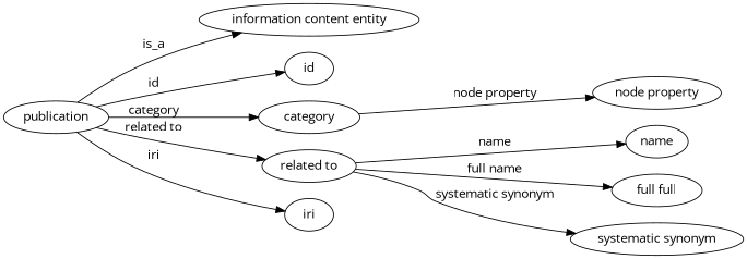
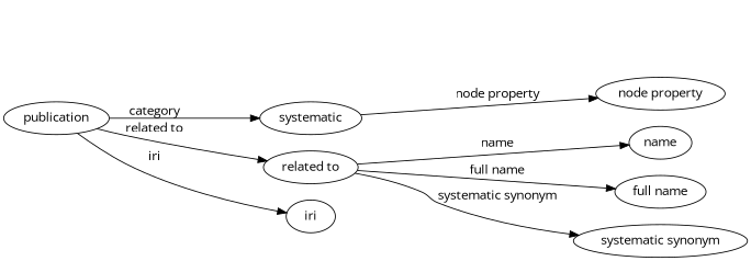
  digraph {
    fontname="Open Sans"
    rankdir=LR
    node [fontname="Open Sans" color=black]
    edge [fontname="Open Sans" color=black style=solid]
    n1 [height=0.5 label=publication width=1.3859 color=""]
-   "information content entity" [height=0.5 width=2.8458 color=""]
-   id [height=0.5 width=0.75]
-   category [height=0.5 width=0.75]
+   category [height=0.5 width=0.75 label=systematic]
    "related to" [height=0.5 width=0.75]
    iri [height=0.5 width=0.75]
    name [height=0.5 width=0.75]
    "node property" [height=0.5 width=0.75]
-   "full name" [height=0.5 width=0.75 label="full full"]
+   "full name" [height=0.5 width=0.75]
    "systematic synonym" [height=0.5 width=0.75]
-   n1 -> "information content entity" [label=is_a color="" style=""]
-   n1 -> id [label=id]
    n1 -> category [label=category]
    n1 -> "related to" [label="related to"]
    n1 -> iri [label=iri]
    category -> "node property" [label="node property"]
    "related to" -> name [label=name]
    "related to" -> "full name" [label="full name"]
    "related to" -> "systematic synonym" [label="systematic synonym"]
  }
